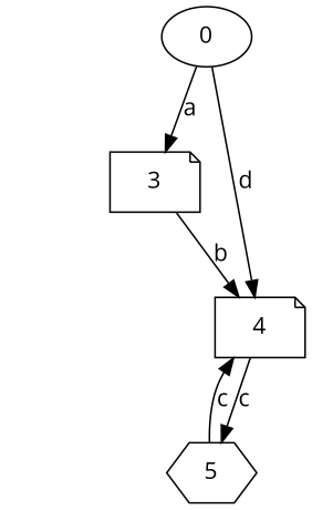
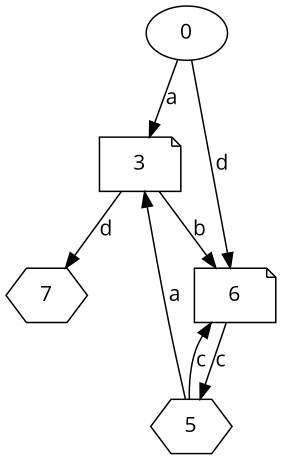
  strict digraph {
    fontname="Open Sans"
    node [fontname="Open Sans" shape=note]
    edge [fontname="Open Sans"]
    n1 [label=3]
-   4
+   4 [label=6]
+   7 [shape=hexagon]
    5 [shape=hexagon]
    0 [shape=ellipse]
    n1 -> 4 [label=b]
+   n1 -> 7 [label=d]
    4 -> 5 [label=c]
+   5 -> n1 [label=a]
    5 -> 4 [label=c]
    0 -> n1 [label=a]
    0 -> 4 [label=d]
  }
